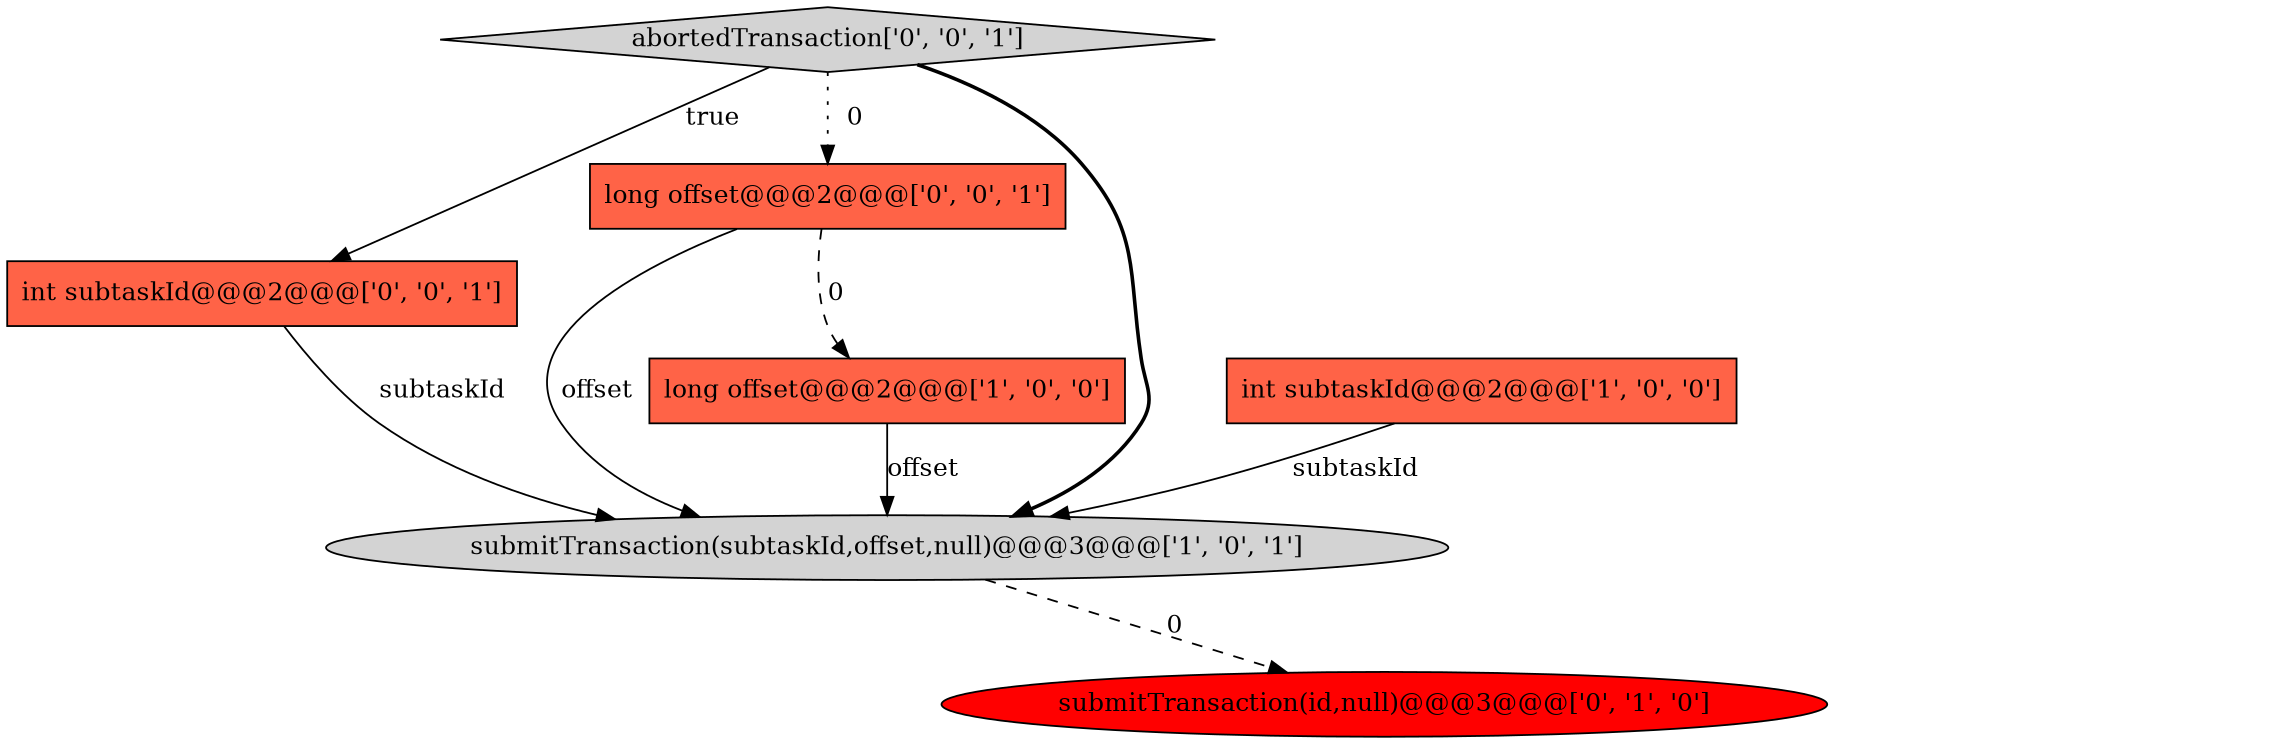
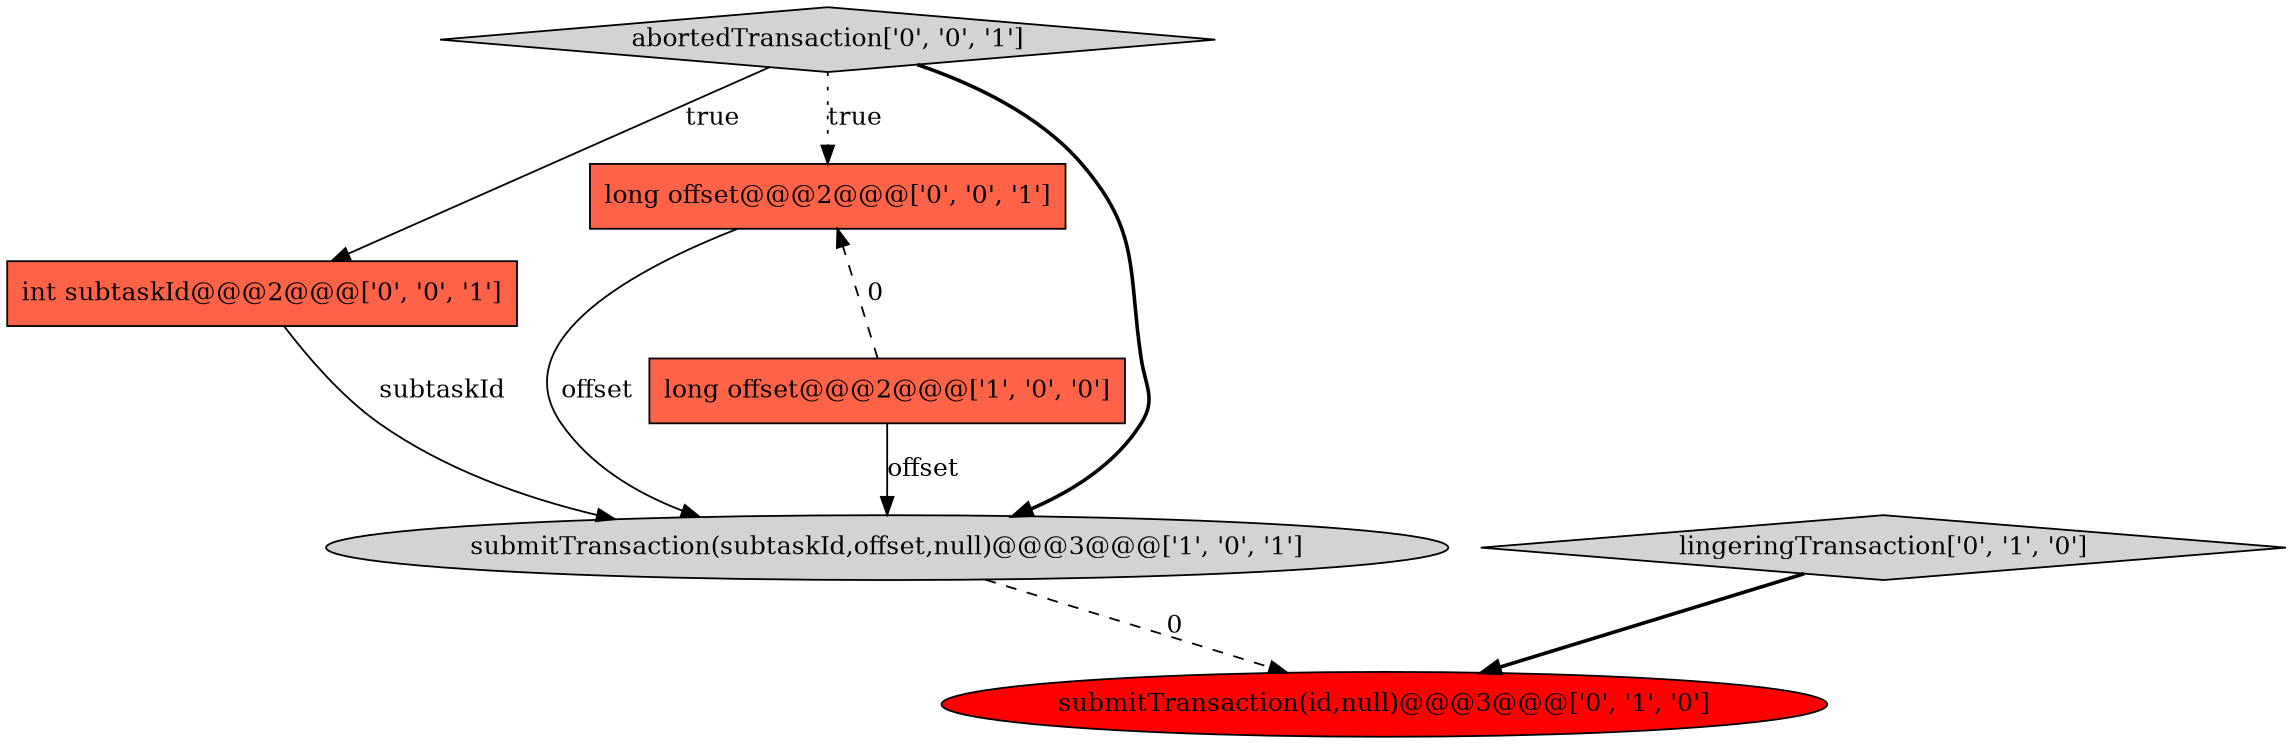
  digraph {
    node [fillcolor=tomato shape=box style=filled]
    edge [style=solid]
    n1 [fillcolor=lightgray label="abortedTransaction['0', '0', '1']" shape=diamond]
    n2 [label="int subtaskId@@@2@@@['0', '0', '1']"]
    n3 [label="long offset@@@2@@@['0', '0', '1']"]
    n4 [fillcolor=lightgray label="submitTransaction(subtaskId,offset,null)@@@3@@@['1', '0', '1']" shape=ellipse]
    n5 [fillcolor=red label="submitTransaction(id,null)@@@3@@@['0', '1', '0']" shape=ellipse]
-   n6 [label="int subtaskId@@@2@@@['1', '0', '0']"]
    n7 [label="long offset@@@2@@@['1', '0', '0']"]
+   n8 [fillcolor=lightgray label="lingeringTransaction['0', '1', '0']" shape=diamond]
    n1 -> n2 [label=true]
-   n1 -> n3 [label=0 style=dotted]
+   n1 -> n3 [label=true style=dotted]
    n1 -> n4 [style=bold]
    n2 -> n4 [label=subtaskId]
    n3 -> n4 [label=offset]
    n4 -> n5 [label=0 style=dashed]
-   n6 -> n4 [label=subtaskId]
-   n3 -> n7 [label=0 style=dashed]
+   n7 -> n3 [label=0 style=dashed]
    n7 -> n4 [label=offset]
+   n8 -> n5 [style=bold]
  }
